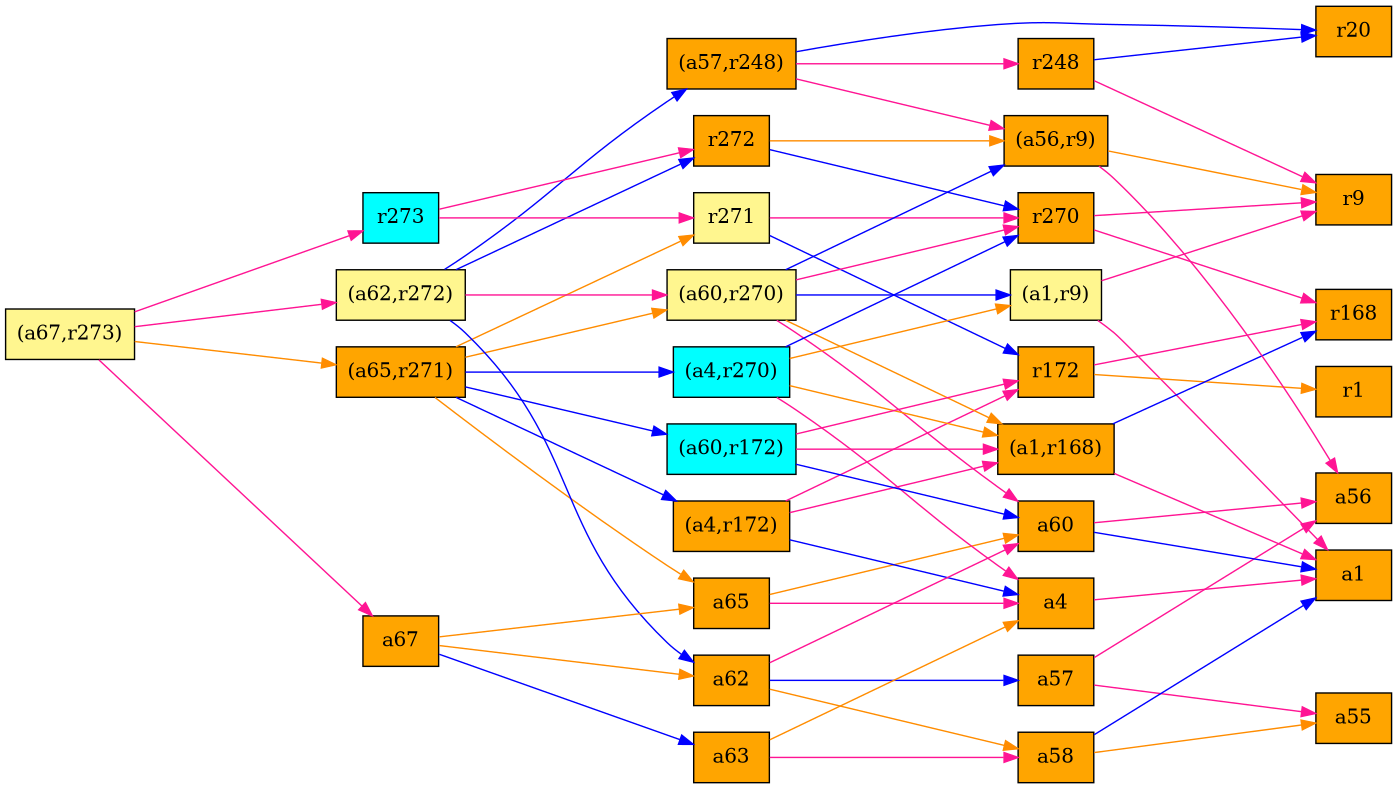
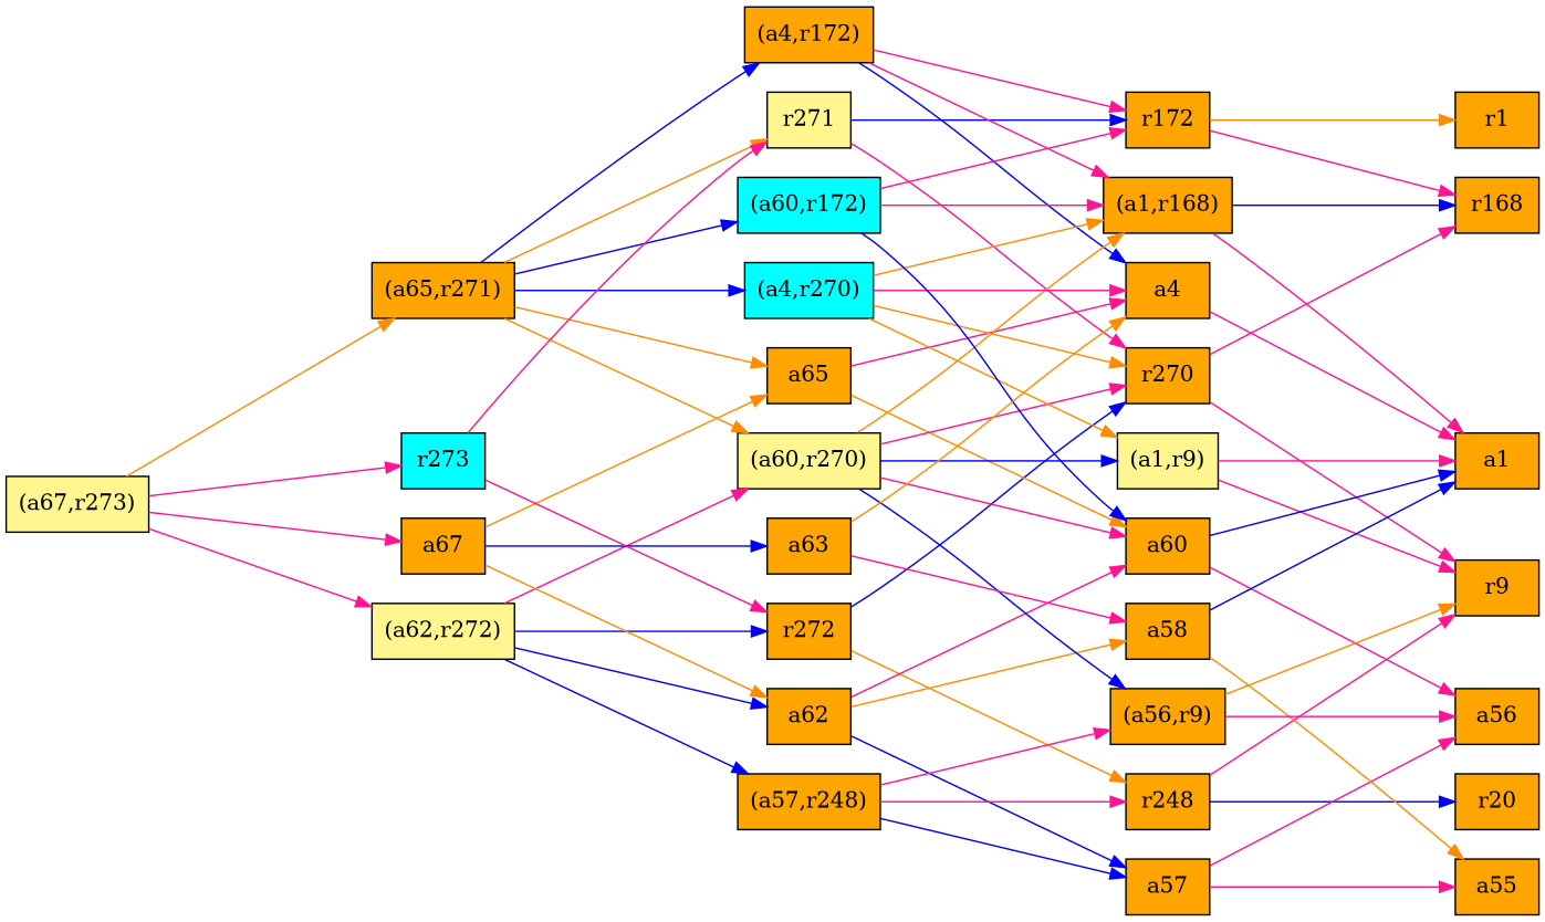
  digraph {
    rankdir=LR
    ranksep=2.0
    node [fillcolor=orange shape=record style=filled]
    edge [color=deeppink]
    n1 [fillcolor=khaki1 label="{(a1,r9)}"]
    n2 [label="{r9}"]
    n3 [label="{a1}"]
    n4 [label="{r272}"]
    n5 [label="{r270}"]
    n6 [label="{r248}"]
    n7 [label="{r168}"]
    n8 [label="{r20}"]
    n9 [fillcolor=khaki1 label="{r271}"]
    n10 [label="{r172}"]
    n11 [label="{r1}"]
    n12 [label="{a57}"]
    n13 [label="{a55}"]
    n14 [label="{a56}"]
    n15 [label="{a65}"]
    n16 [label="{a4}"]
    n17 [label="{a60}"]
    n18 [label="{(a4,r172)}"]
    n19 [label="{(a1,r168)}"]
    n20 [label="{a62}"]
    n21 [label="{a58}"]
    n22 [label="{(a65,r271)}"]
    n23 [fillcolor=khaki1 label="{(a60,r270)}"]
    n24 [fillcolor=cyan label="{(a4,r270)}"]
    n25 [fillcolor=cyan label="{(a60,r172)}"]
    n26 [label="{(a56,r9)}"]
    n27 [label="{(a57,r248)}"]
    n28 [fillcolor=khaki1 label="{(a62,r272)}"]
    n29 [label="{a63}"]
    n30 [label="{a67}"]
    n31 [fillcolor=khaki1 label="{(a67,r273)}"]
    n32 [fillcolor=cyan label="{r273}"]
    n1 -> n2
    n1 -> n3
    n4 -> n5 [color=blue]
-   n4 -> n26 [color=darkorange]
+   n4 -> n6 [color=darkorange]
    n5 -> n2
    n5 -> n7
    n6 -> n2
    n6 -> n8 [color=blue]
    n9 -> n5
    n9 -> n10 [color=blue]
    n10 -> n7
    n10 -> n11 [color=darkorange]
    n12 -> n13
    n12 -> n14
    n15 -> n16
    n15 -> n17 [color=darkorange]
    n16 -> n3
    n17 -> n3 [color=blue]
    n17 -> n14
    n18 -> n10
    n18 -> n16 [color=blue]
    n18 -> n19
    n19 -> n3
    n19 -> n7 [color=blue]
    n20 -> n12 [color=blue]
    n20 -> n17
    n20 -> n21 [color=darkorange]
    n21 -> n3 [color=blue]
    n21 -> n13 [color=darkorange]
    n22 -> n9 [color=darkorange]
    n22 -> n15 [color=darkorange]
    n22 -> n18 [color=blue]
    n22 -> n23 [color=darkorange]
    n22 -> n24 [color=blue]
    n22 -> n25 [color=blue]
    n23 -> n1 [color=blue]
    n23 -> n5
    n23 -> n17
    n23 -> n19 [color=darkorange]
    n23 -> n26 [color=blue]
    n24 -> n1 [color=darkorange]
-   n24 -> n5 [color=blue]
+   n24 -> n5 [color=darkorange]
    n24 -> n16
    n24 -> n19 [color=darkorange]
    n25 -> n10
    n25 -> n17 [color=blue]
    n25 -> n19
    n26 -> n2 [color=darkorange]
    n26 -> n14
    n27 -> n6
-   n27 -> n8 [color=blue]
+   n27 -> n12 [color=blue]
    n27 -> n26
    n28 -> n4 [color=blue]
    n28 -> n20 [color=blue]
    n28 -> n23
    n28 -> n27 [color=blue]
    n29 -> n16 [color=darkorange]
    n29 -> n21
    n30 -> n15 [color=darkorange]
    n30 -> n20 [color=darkorange]
    n30 -> n29 [color=blue]
    n31 -> n22 [color=darkorange]
    n31 -> n28
    n31 -> n30
    n31 -> n32
    n32 -> n4
    n32 -> n9
  }
